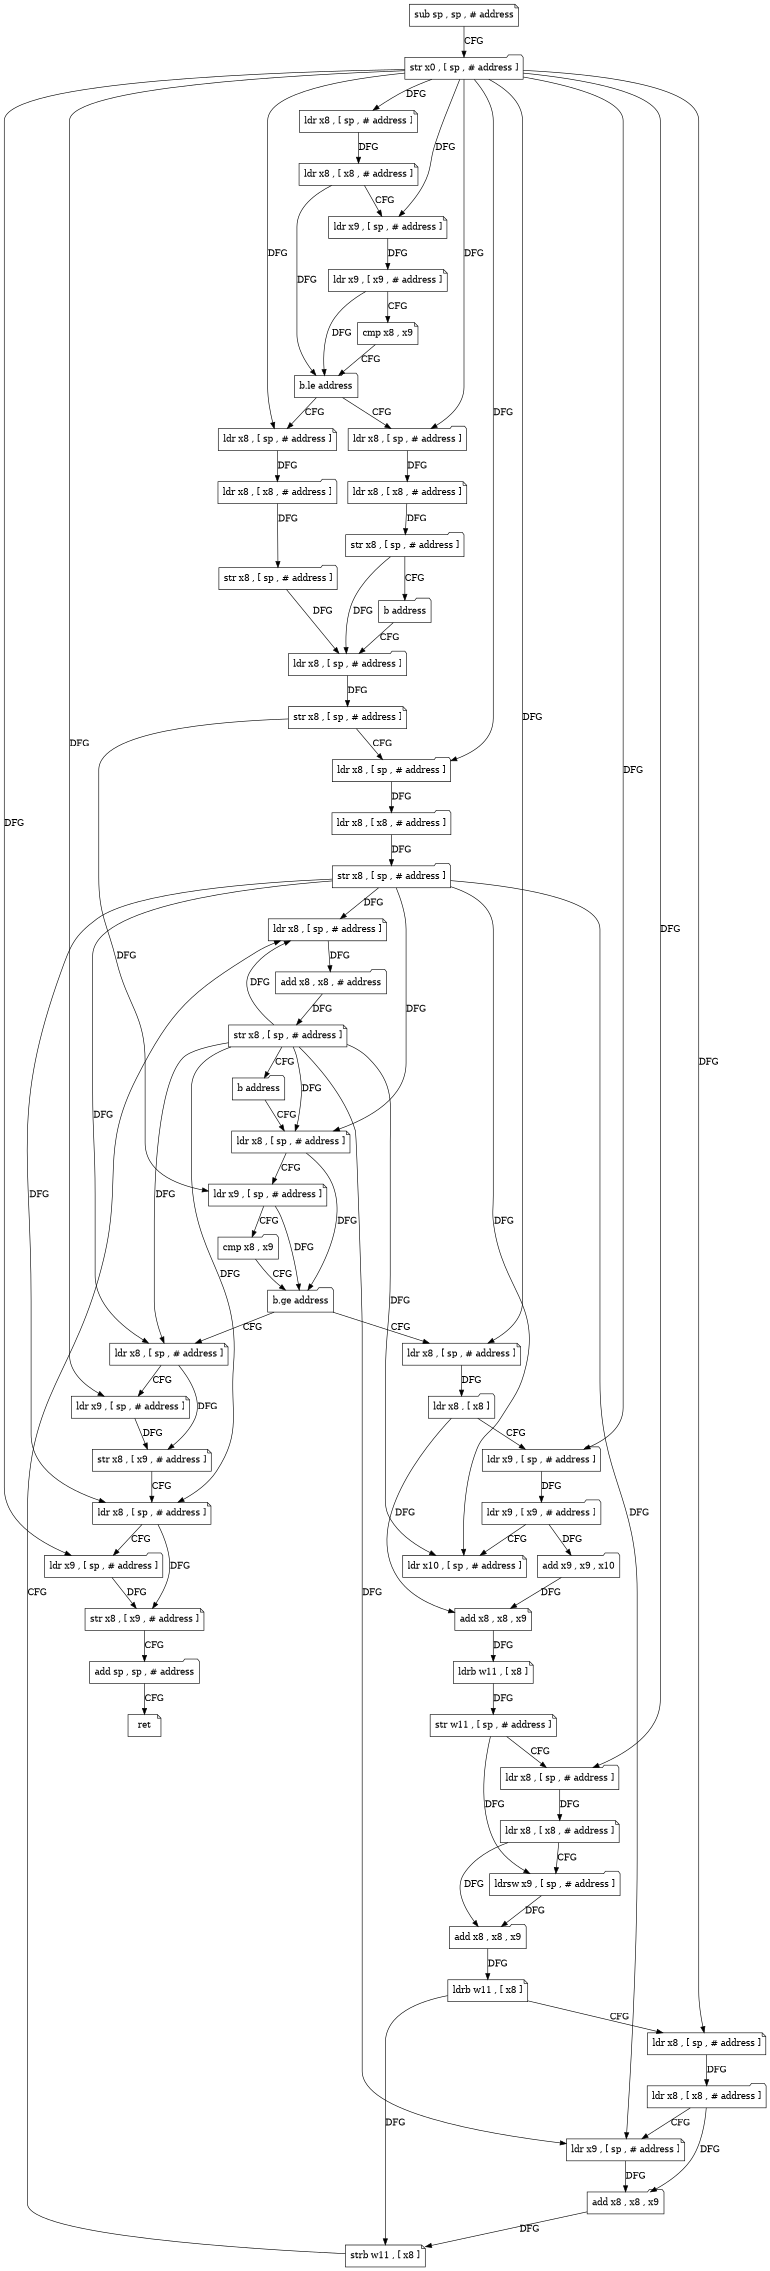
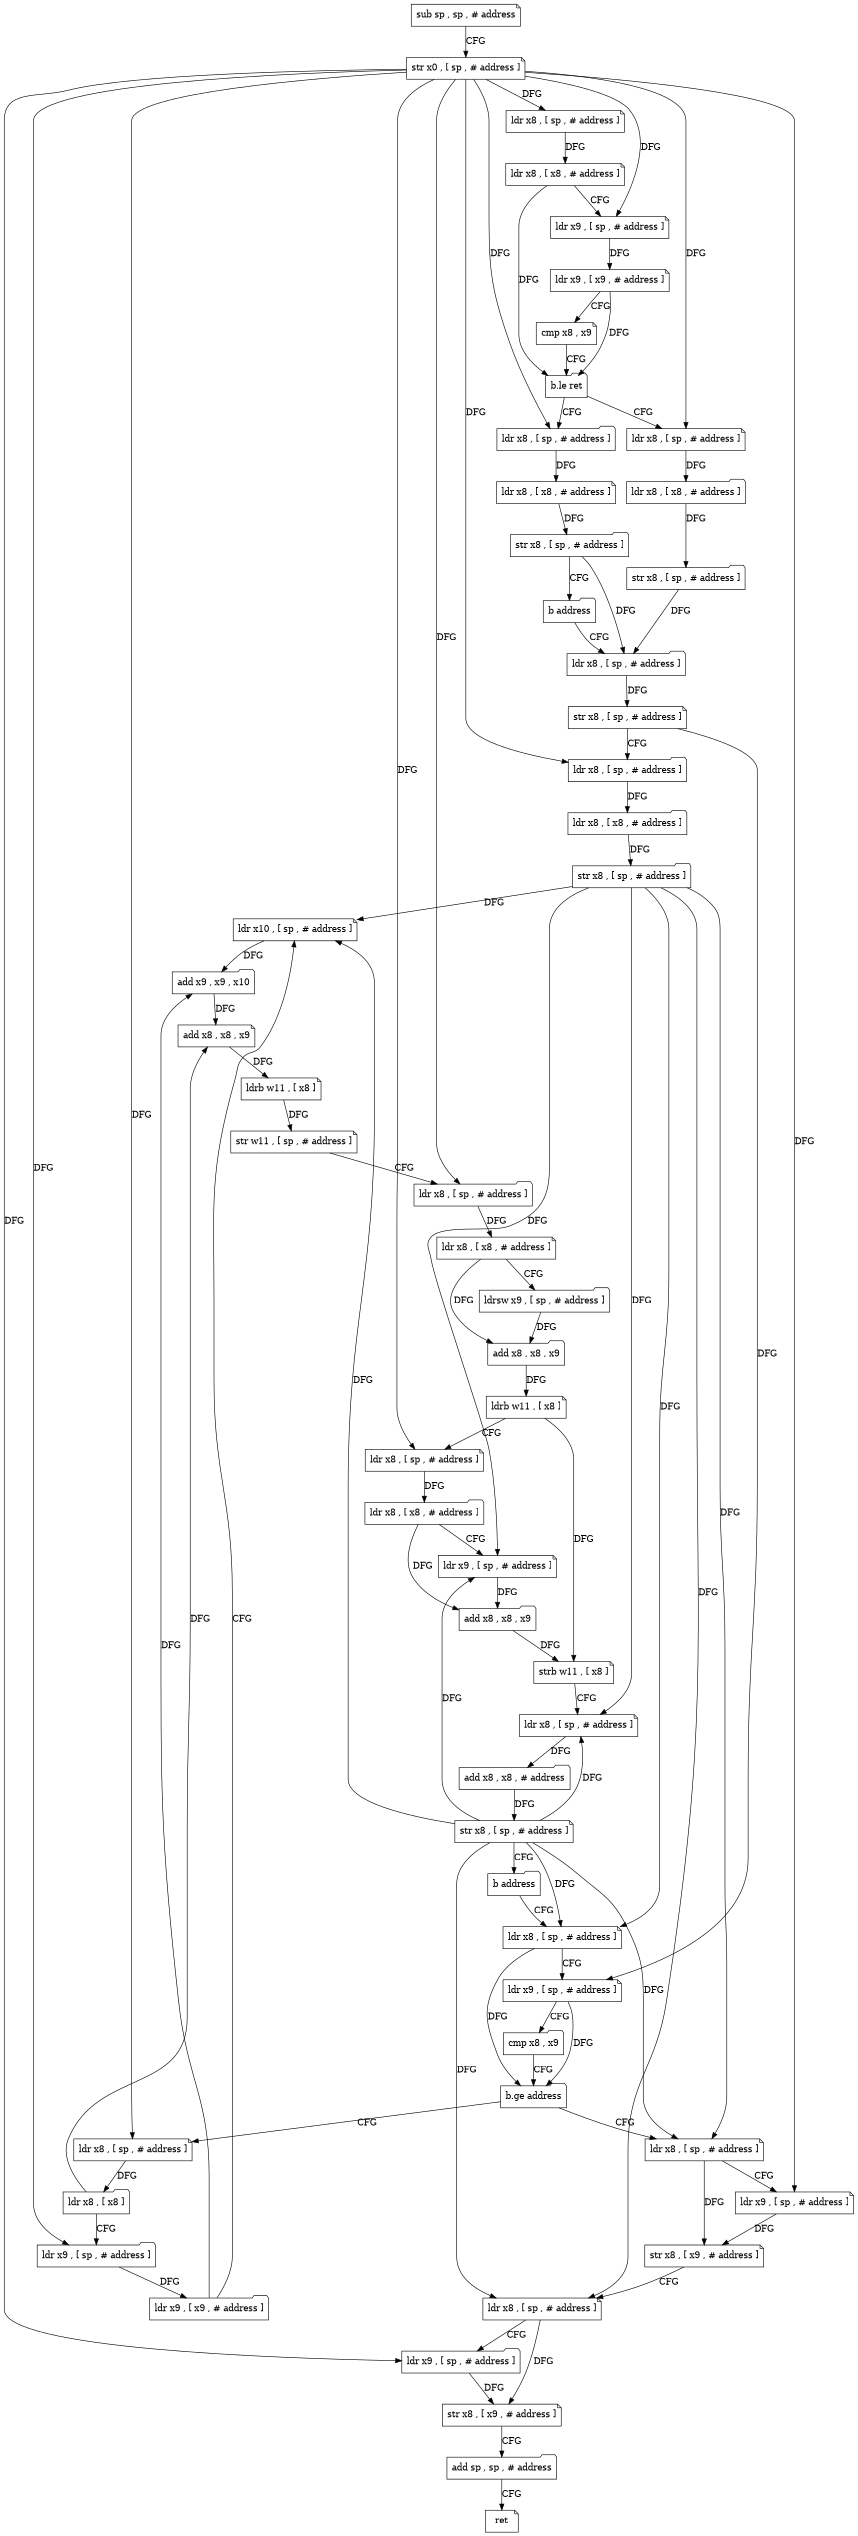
  digraph {
    node [shape=note]
    n1 [label="sub sp , sp , # address"]
-   n2 [label="str x0 , [ sp , # address ]" shape=folder]
+   n2 [label="str x0 , [ sp , # address ]"]
    n3 [label="ldr x8 , [ sp , # address ]"]
    n4 [label="ldr x9 , [ sp , # address ]"]
    n5 [label="ldr x8 , [ sp , # address ]"]
    n6 [label="ldr x8 , [ sp , # address ]" shape=folder]
    n7 [label="ldr x9 , [ sp , # address ]"]
    n8 [label="ldr x9 , [ sp , # address ]" shape=folder]
    n9 [label="ldr x8 , [ sp , # address ]"]
    n10 [label="ldr x9 , [ sp , # address ]" shape=folder]
    n11 [label="ldr x8 , [ sp , # address ]" shape=folder]
    n12 [label="ldr x8 , [ sp , # address ]"]
    n13 [label="ldr x8 , [ sp , # address ]" shape=folder]
    n14 [label="ldr x8 , [ x8 , # address ]"]
    n15 [label="ldr x9 , [ x9 , # address ]"]
    n16 [label="ldr x8 , [ x8 , # address ]" shape=folder]
    n17 [label="ldr x8 , [ x8 , # address ]"]
    n18 [label="str x8 , [ x9 , # address ]"]
    n19 [label="str x8 , [ x9 , # address ]"]
    n20 [label="ldr x8 , [ x8 ]" shape=folder]
    n21 [label="ldr x9 , [ x9 , # address ]" shape=folder]
    n22 [label="ldr x8 , [ x8 , # address ]"]
    n23 [label="ldr x8 , [ x8 , # address ]" shape=folder]
    n24 [label="ldr x8 , [ x8 , # address ]" shape=folder]
-   n25 [label="b.le address" shape=folder]
+   n25 [label="b.le ret" shape=folder]
    n26 [label="cmp x8 , x9"]
    n27 [label="str x8 , [ sp , # address ]" shape=folder]
    n28 [label="str x8 , [ sp , # address ]" shape=folder]
    n29 [label="ldr x8 , [ sp , # address ]" shape=folder]
    n30 [label="str x8 , [ sp , # address ]"]
    n31 [label="ldr x9 , [ sp , # address ]"]
    n32 [label="b address" shape=folder]
    n33 [label="ldr x8 , [ sp , # address ]"]
    n34 [label="ldr x8 , [ sp , # address ]"]
    n35 [label="add sp , sp , # address" shape=folder]
    n36 [label=ret]
    n37 [label="add x8 , x8 , x9"]
    n38 [label="ldrb w11 , [ x8 ]"]
    n39 [label="ldr x10 , [ sp , # address ]"]
    n40 [label="add x9 , x9 , x10" shape=folder]
    n41 [label="str w11 , [ sp , # address ]"]
    n42 [label="ldrsw x9 , [ sp , # address ]" shape=folder]
    n43 [label="add x8 , x8 , x9" shape=folder]
    n44 [label="ldrb w11 , [ x8 ]"]
    n45 [label="strb w11 , [ x8 ]"]
    n46 [label="ldr x8 , [ sp , # address ]"]
    n47 [label="ldr x9 , [ sp , # address ]"]
    n48 [label="add x8 , x8 , x9" shape=folder]
    n49 [label="add x8 , x8 , # address" shape=folder]
    n50 [label="str x8 , [ sp , # address ]"]
    n51 [label="b address" shape=folder]
    n52 [label="ldr x8 , [ sp , # address ]"]
    n53 [label="b.ge address" shape=folder]
    n54 [label="cmp x8 , x9" shape=folder]
    n55 [label="str x8 , [ sp , # address ]" shape=folder]
    n1 -> n2 [label=CFG]
    n2 -> n3 [label=DFG]
    n2 -> n4 [label=DFG]
    n2 -> n5 [label=DFG]
    n2 -> n6 [label=DFG]
    n2 -> n7 [label=DFG]
    n2 -> n8 [label=DFG]
    n2 -> n9 [label=DFG]
    n2 -> n10 [label=DFG]
    n2 -> n11 [label=DFG]
    n2 -> n12 [label=DFG]
    n2 -> n13 [label=DFG]
    n3 -> n14 [label=DFG]
    n4 -> n15 [label=DFG]
    n5 -> n16 [label=DFG]
    n6 -> n17 [label=DFG]
    n7 -> n18 [label=DFG]
    n8 -> n19 [label=DFG]
    n9 -> n20 [label=DFG]
    n10 -> n21 [label=DFG]
    n11 -> n22 [label=DFG]
    n12 -> n23 [label=DFG]
    n13 -> n24 [label=DFG]
    n14 -> n4 [label=CFG]
    n14 -> n25 [label=DFG]
    n15 -> n25 [label=DFG]
    n15 -> n26 [label=CFG]
    n16 -> n27 [label=DFG]
    n17 -> n28 [label=DFG]
    n18 -> n34 [label=CFG]
    n19 -> n35 [label=CFG]
    n20 -> n10 [label=CFG]
    n20 -> n37 [label=DFG]
    n21 -> n39 [label=CFG]
    n21 -> n40 [label=DFG]
    n22 -> n42 [label=CFG]
    n22 -> n43 [label=DFG]
    n23 -> n47 [label=CFG]
    n23 -> n48 [label=DFG]
    n24 -> n55 [label=DFG]
    n25 -> n5 [label=CFG]
    n25 -> n6 [label=CFG]
    n26 -> n25 [label=CFG]
    n27 -> n29 [label=DFG]
    n28 -> n29 [label=DFG]
    n28 -> n32 [label=CFG]
    n29 -> n30 [label=DFG]
    n30 -> n13 [label=CFG]
    n30 -> n31 [label=DFG]
    n31 -> n53 [label=DFG]
    n31 -> n54 [label=CFG]
    n32 -> n29 [label=CFG]
    n33 -> n7 [label=CFG]
    n33 -> n18 [label=DFG]
    n34 -> n8 [label=CFG]
    n34 -> n19 [label=DFG]
    n35 -> n36 [label=CFG]
    n37 -> n38 [label=DFG]
    n38 -> n41 [label=DFG]
+   n39 -> n40 [label=DFG]
    n40 -> n37 [label=DFG]
    n41 -> n11 [label=CFG]
-   n41 -> n42 [label=DFG]
    n42 -> n43 [label=DFG]
    n43 -> n44 [label=DFG]
    n44 -> n12 [label=CFG]
    n44 -> n45 [label=DFG]
    n45 -> n46 [label=CFG]
    n46 -> n49 [label=DFG]
    n47 -> n48 [label=DFG]
    n48 -> n45 [label=DFG]
    n49 -> n50 [label=DFG]
    n50 -> n33 [label=DFG]
    n50 -> n34 [label=DFG]
    n50 -> n39 [label=DFG]
    n50 -> n46 [label=DFG]
    n50 -> n47 [label=DFG]
    n50 -> n51 [label=CFG]
    n50 -> n52 [label=DFG]
    n51 -> n52 [label=CFG]
    n52 -> n31 [label=CFG]
    n52 -> n53 [label=DFG]
    n53 -> n9 [label=CFG]
    n53 -> n33 [label=CFG]
    n54 -> n53 [label=CFG]
    n55 -> n33 [label=DFG]
    n55 -> n34 [label=DFG]
    n55 -> n39 [label=DFG]
    n55 -> n46 [label=DFG]
    n55 -> n47 [label=DFG]
    n55 -> n52 [label=DFG]
  }
